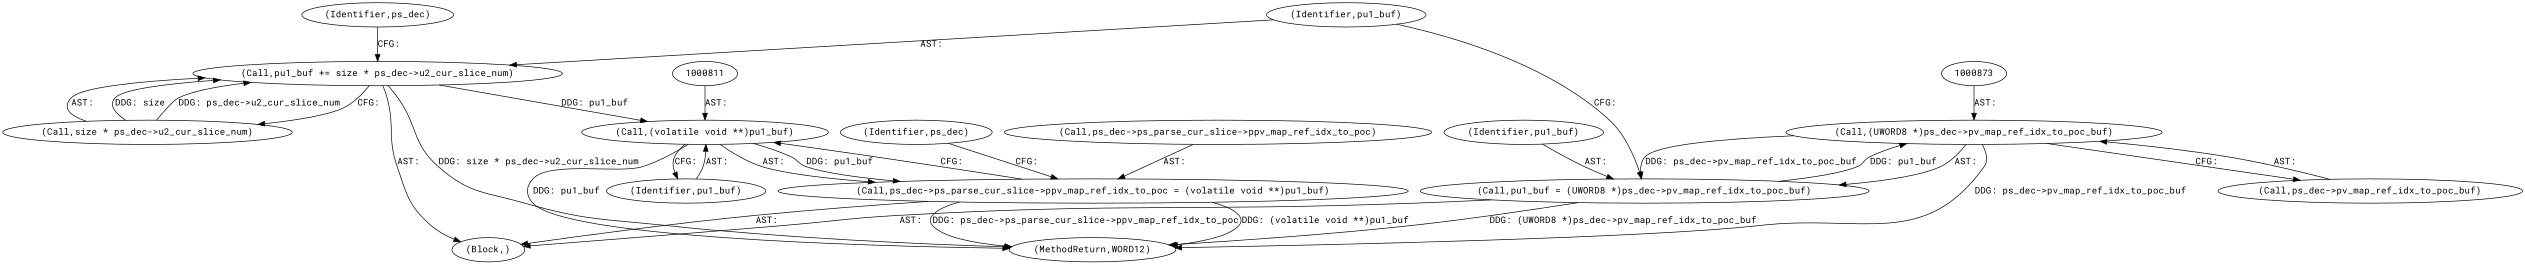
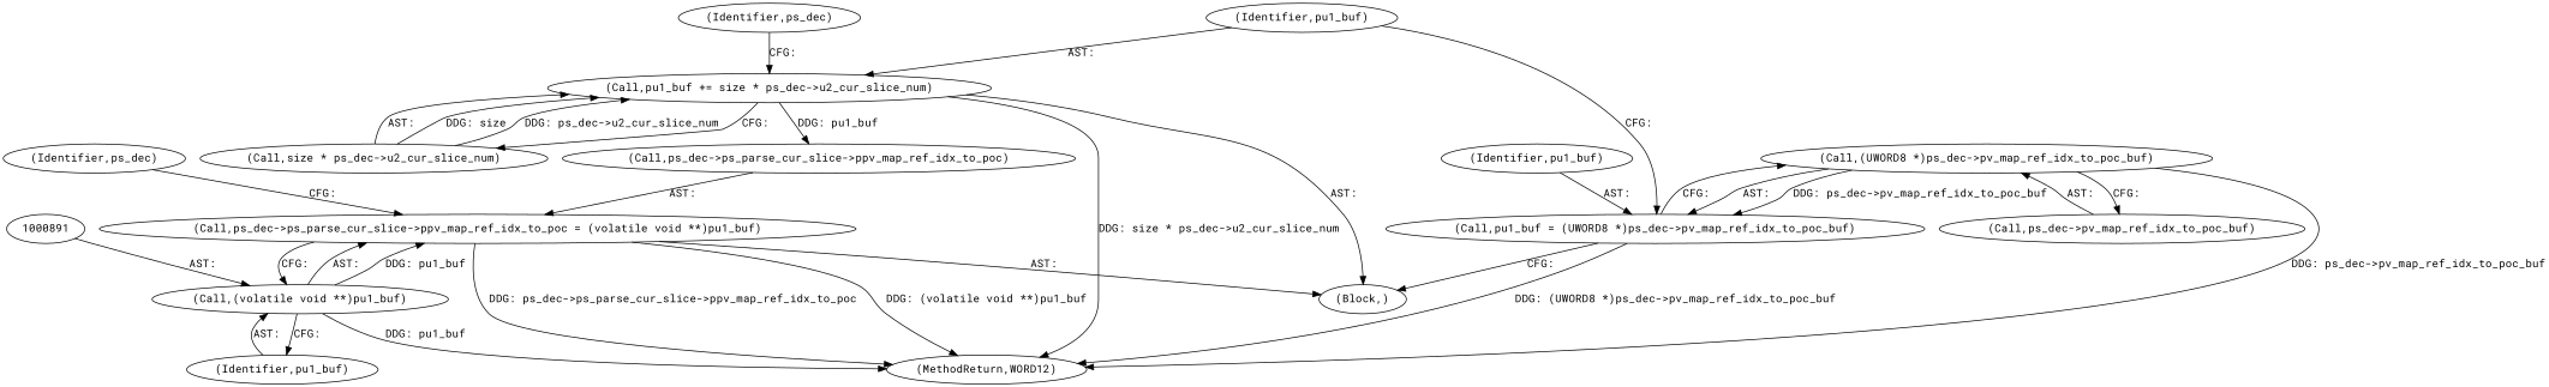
  digraph {
    fontname="Roboto Mono"
    node [fontname="Roboto Mono"]
    edge [fontname="Roboto Mono"]
    n1 [label="(Call,(UWORD8 *)ps_dec->pv_map_ref_idx_to_poc_buf)"]
    n2 [label="(Call,pu1_buf = (UWORD8 *)ps_dec->pv_map_ref_idx_to_poc_buf)"]
    n3 [label="(Call,ps_dec->pv_map_ref_idx_to_poc_buf)"]
    n4 [label="(MethodReturn,WORD12)"]
    n5 [label="(Block,)"]
    n6 [label="(Call,pu1_buf += size * ps_dec->u2_cur_slice_num)"]
    n7 [label="(Call,(volatile void **)pu1_buf)"]
    n8 [label="(Call,size * ps_dec->u2_cur_slice_num)"]
    n9 [label="(Call,ps_dec->ps_parse_cur_slice->ppv_map_ref_idx_to_poc = (volatile void **)pu1_buf)"]
    n10 [label="(Identifier,pu1_buf)"]
    n11 [label="(Identifier,pu1_buf)"]
    n12 [label="(Identifier,pu1_buf)"]
    n13 [label="(Identifier,ps_dec)"]
    n14 [label="(Identifier,ps_dec)"]
    n15 [label="(Call,ps_dec->ps_parse_cur_slice->ppv_map_ref_idx_to_poc)"]
-   1000873
-   1000891 [label=1000811]
+   1000891
    n1 -> n2 [label="AST: "]
    n1 -> n2 [label="DDG: ps_dec->pv_map_ref_idx_to_poc_buf"]
    n1 -> n3 [label="CFG: "]
    n1 -> n4 [label="DDG: ps_dec->pv_map_ref_idx_to_poc_buf"]
-   n2 -> n1 [label="DDG: pu1_buf"]
+   n2 -> n1 [label="CFG: "]
    n2 -> n4 [label="DDG: (UWORD8 *)ps_dec->pv_map_ref_idx_to_poc_buf"]
-   n2 -> n5 [label="AST: "]
+   n2 -> n5 [label="CFG: "]
    n3 -> n1 [label="AST: "]
    n6 -> n4 [label="DDG: size * ps_dec->u2_cur_slice_num"]
    n6 -> n5 [label="AST: "]
-   n6 -> n7 [label="DDG: pu1_buf"]
+   n6 -> n15 [label="DDG: pu1_buf"]
    n6 -> n8 [label="CFG: "]
    n7 -> n4 [label="DDG: pu1_buf"]
    n7 -> n9 [label="AST: "]
    n7 -> n9 [label="DDG: pu1_buf"]
    n7 -> n10 [label="CFG: "]
    n8 -> n6 [label="AST: "]
    n8 -> n6 [label="DDG: size"]
    n8 -> n6 [label="DDG: ps_dec->u2_cur_slice_num"]
    n9 -> n4 [label="DDG: ps_dec->ps_parse_cur_slice->ppv_map_ref_idx_to_poc"]
    n9 -> n4 [label="DDG: (volatile void **)pu1_buf"]
    n9 -> n5 [label="AST: "]
    n9 -> n7 [label="CFG: "]
    n10 -> n7 [label="AST: "]
    n11 -> n2 [label="CFG: "]
    n11 -> n6 [label="AST: "]
    n12 -> n2 [label="AST: "]
    n13 -> n6 [label="CFG: "]
    n14 -> n9 [label="CFG: "]
    n15 -> n9 [label="AST: "]
-   1000873 -> n1 [label="AST: "]
    1000891 -> n7 [label="AST: "]
  }
